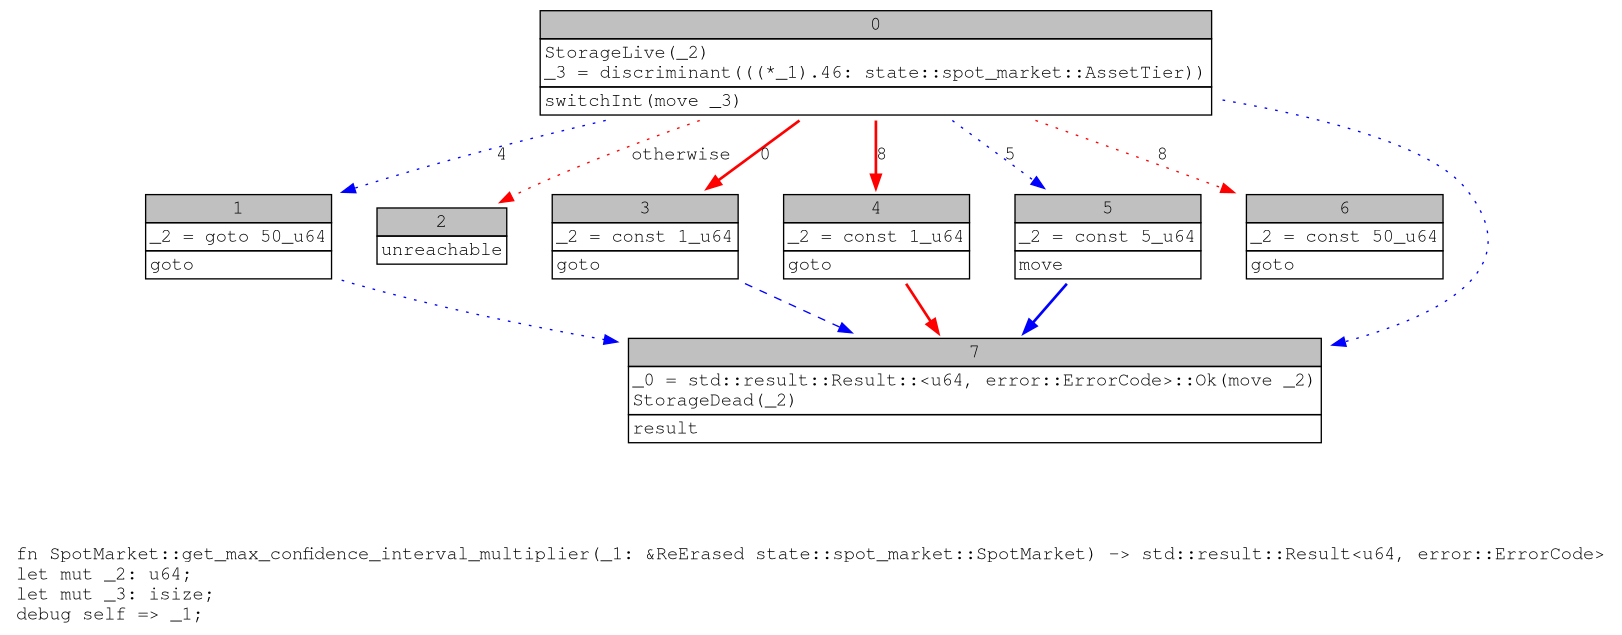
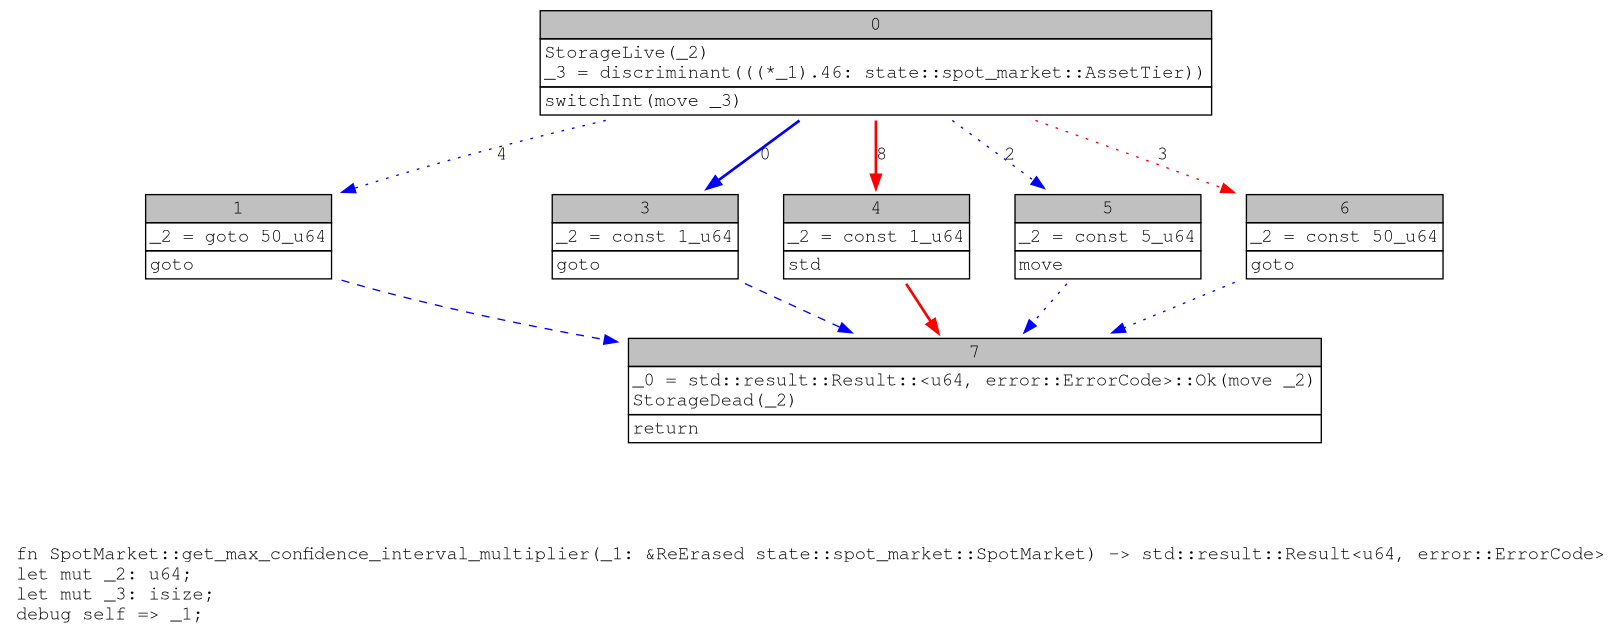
  digraph {
    fontname="Courier, monospace"
    label=<fn SpotMarket::get_max_confidence_interval_multiplier(_1: &amp;ReErased state::spot_market::SpotMarket) -&gt; std::result::Result&lt;u64, error::ErrorCode&gt;<br align="left"/>let mut _2: u64;<br align="left"/>let mut _3: isize;<br align="left"/>debug self =&gt; _1;<br align="left"/>>
    node [fontname="Courier, monospace" shape=none]
    edge [color=blue fontname="Courier, monospace" style=dotted]
    n1 [label=<<table border="0" cellborder="1" cellspacing="0"><tr><td bgcolor="gray" align="center" colspan="1">0</td></tr><tr><td align="left" balign="left">StorageLive(_2)<br/>_3 = discriminant(((*_1).46: state::spot_market::AssetTier))<br/></td></tr><tr><td align="left">switchInt(move _3)</td></tr></table>>]
    n2 [label=<<table border="0" cellborder="1" cellspacing="0"><tr><td bgcolor="gray" align="center" colspan="1">1</td></tr><tr><td align="left" balign="left">_2 = goto 50_u64<br/></td></tr><tr><td align="left">goto</td></tr></table>>]
-   n3 [label=<<table border="0" cellborder="1" cellspacing="0"><tr><td bgcolor="gray" align="center" colspan="1">2</td></tr><tr><td align="left">unreachable</td></tr></table>>]
    n4 [label=<<table border="0" cellborder="1" cellspacing="0"><tr><td bgcolor="gray" align="center" colspan="1">3</td></tr><tr><td align="left" balign="left">_2 = const 1_u64<br/></td></tr><tr><td align="left">goto</td></tr></table>>]
-   n5 [label=<<table border="0" cellborder="1" cellspacing="0"><tr><td bgcolor="gray" align="center" colspan="1">4</td></tr><tr><td align="left" balign="left">_2 = const 1_u64<br/></td></tr><tr><td align="left">goto</td></tr></table>>]
+   n5 [label=<<table border="0" cellborder="1" cellspacing="0"><tr><td bgcolor="gray" align="center" colspan="1">4</td></tr><tr><td align="left" balign="left">_2 = const 1_u64<br/></td></tr><tr><td align="left">std</td></tr></table>>]
    n6 [label=<<table border="0" cellborder="1" cellspacing="0"><tr><td bgcolor="gray" align="center" colspan="1">5</td></tr><tr><td align="left" balign="left">_2 = const 5_u64<br/></td></tr><tr><td align="left">move</td></tr></table>>]
    n7 [label=<<table border="0" cellborder="1" cellspacing="0"><tr><td bgcolor="gray" align="center" colspan="1">6</td></tr><tr><td align="left" balign="left">_2 = const 50_u64<br/></td></tr><tr><td align="left">goto</td></tr></table>>]
-   n8 [label=<<table border="0" cellborder="1" cellspacing="0"><tr><td bgcolor="gray" align="center" colspan="1">7</td></tr><tr><td align="left" balign="left">_0 = std::result::Result::&lt;u64, error::ErrorCode&gt;::Ok(move _2)<br/>StorageDead(_2)<br/></td></tr><tr><td align="left">result</td></tr></table>>]
+   n8 [label=<<table border="0" cellborder="1" cellspacing="0"><tr><td bgcolor="gray" align="center" colspan="1">7</td></tr><tr><td align="left" balign="left">_0 = std::result::Result::&lt;u64, error::ErrorCode&gt;::Ok(move _2)<br/>StorageDead(_2)<br/></td></tr><tr><td align="left">return</td></tr></table>>]
    n1 -> n2 [label=4]
-   n1 -> n3 [color=red label=otherwise]
-   n1 -> n4 [color=red label=0 style=bold]
+   n1 -> n4 [label=0 style=bold]
    n1 -> n5 [color=red label=8 style=bold]
-   n1 -> n6 [label=5]
-   n1 -> n7 [color=red label=8]
-   n2 -> n8
+   n1 -> n6 [label=2]
+   n1 -> n7 [color=red label=3]
+   n2 -> n8 [style=dashed]
    n4 -> n8 [style=dashed]
    n5 -> n8 [color=red style=bold]
-   n6 -> n8 [style=bold]
-   n1 -> n8
+   n6 -> n8
+   n7 -> n8
  }
